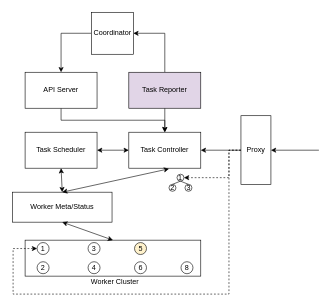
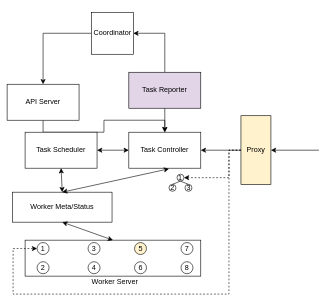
  <mxCell id="0" />
  <mxCell id="1" parent="0" />
  <mxCell id="2" style="edgeStyle=orthogonalEdgeStyle;rounded=0;orthogonalLoop=1;jettySize=auto;html=1;exitX=0.5;exitY=1;exitDx=0;exitDy=0;" edge="1" parent="1" source="3" target="8"><mxGeometry relative="1" as="geometry" /></mxCell>
- <mxCell id="3" value="API Server" style="rounded=0;whiteSpace=wrap;html=1;" vertex="1" parent="1"><mxGeometry x="41" y="120" width="120" height="60" as="geometry" /></mxCell>
+ <mxCell id="3" value="API Server" style="rounded=0;whiteSpace=wrap;html=1;" vertex="1" parent="1"><mxGeometry x="11" y="140" width="120" height="60" as="geometry" /></mxCell>
  <mxCell id="4" style="edgeStyle=orthogonalEdgeStyle;rounded=0;orthogonalLoop=1;jettySize=auto;html=1;exitX=0.5;exitY=1;exitDx=0;exitDy=0;entryX=0.5;entryY=0;entryDx=0;entryDy=0;" edge="1" parent="1" source="6" target="8"><mxGeometry relative="1" as="geometry" /></mxCell>
  <mxCell id="5" style="edgeStyle=orthogonalEdgeStyle;rounded=0;orthogonalLoop=1;jettySize=auto;html=1;exitX=0.5;exitY=0;exitDx=0;exitDy=0;entryX=1;entryY=0.5;entryDx=0;entryDy=0;strokeColor=#000000;" edge="1" parent="1" source="6" target="30"><mxGeometry relative="1" as="geometry" /></mxCell>
  <mxCell id="6" value="Task Reporter" style="rounded=0;whiteSpace=wrap;html=1;fillColor=#e1d5e7;" vertex="1" parent="1"><mxGeometry x="214" y="120" width="120" height="60" as="geometry" /></mxCell>
  <mxCell id="7" value="Task Scheduler" style="rounded=0;whiteSpace=wrap;html=1;" vertex="1" parent="1"><mxGeometry x="41" y="220" width="120" height="60" as="geometry" /></mxCell>
  <mxCell id="8" value="Task Controller" style="rounded=0;whiteSpace=wrap;html=1;" vertex="1" parent="1"><mxGeometry x="214" y="220" width="120" height="60" as="geometry" /></mxCell>
  <mxCell id="9" value="Worker Meta/Status" style="rounded=0;whiteSpace=wrap;html=1;" vertex="1" parent="1"><mxGeometry x="20" y="320" width="166" height="50" as="geometry" /></mxCell>
  <mxCell id="10" value="" style="rounded=0;whiteSpace=wrap;html=1;" vertex="1" parent="1"><mxGeometry x="41" y="400" width="293" height="60" as="geometry" /></mxCell>
  <mxCell id="11" value="1" style="ellipse;whiteSpace=wrap;html=1;aspect=fixed;" vertex="1" parent="1"><mxGeometry x="61" y="404" width="20" height="20" as="geometry" /></mxCell>
  <mxCell id="12" value="3" style="ellipse;whiteSpace=wrap;html=1;aspect=fixed;" vertex="1" parent="1"><mxGeometry x="146" y="404" width="20" height="20" as="geometry" /></mxCell>
  <mxCell id="13" value="5" style="ellipse;whiteSpace=wrap;html=1;aspect=fixed;fillColor=#fff2cc;" vertex="1" parent="1"><mxGeometry x="223.5" y="404" width="20" height="20" as="geometry" /></mxCell>
+ <mxCell id="14" value="7" style="ellipse;whiteSpace=wrap;html=1;aspect=fixed;" vertex="1" parent="1"><mxGeometry x="301" y="404" width="20" height="20" as="geometry" /></mxCell>
  <mxCell id="15" value="2" style="ellipse;whiteSpace=wrap;html=1;aspect=fixed;" vertex="1" parent="1"><mxGeometry x="61" y="436" width="20" height="20" as="geometry" /></mxCell>
  <mxCell id="16" value="4" style="ellipse;whiteSpace=wrap;html=1;aspect=fixed;" vertex="1" parent="1"><mxGeometry x="146" y="436" width="20" height="20" as="geometry" /></mxCell>
  <mxCell id="17" value="6" style="ellipse;whiteSpace=wrap;html=1;aspect=fixed;" vertex="1" parent="1"><mxGeometry x="223.5" y="436" width="20" height="20" as="geometry" /></mxCell>
  <mxCell id="18" value="8" style="ellipse;whiteSpace=wrap;html=1;aspect=fixed;" vertex="1" parent="1"><mxGeometry x="301" y="436" width="20" height="20" as="geometry" /></mxCell>
- <mxCell id="19" value="Worker Cluster" style="text;html=1;strokeColor=none;fillColor=none;align=center;verticalAlign=middle;whiteSpace=wrap;rounded=0;" vertex="1" parent="1"><mxGeometry x="146" y="460" width="90" height="20" as="geometry" /></mxCell>
+ <mxCell id="19" value="Worker Server" style="text;html=1;strokeColor=none;fillColor=none;align=center;verticalAlign=middle;whiteSpace=wrap;rounded=0;" vertex="1" parent="1"><mxGeometry x="146" y="460" width="90" height="20" as="geometry" /></mxCell>
  <mxCell id="20" value="" style="endArrow=classic;startArrow=classic;html=1;entryX=0.5;entryY=1;entryDx=0;entryDy=0;exitX=0.5;exitY=0;exitDx=0;exitDy=0;" edge="1" parent="1" source="10" target="9"><mxGeometry width="50" height="50" relative="1" as="geometry"><mxPoint x="41" y="550" as="sourcePoint" /><mxPoint x="91" y="500" as="targetPoint" /></mxGeometry></mxCell>
  <mxCell id="21" value="" style="endArrow=classic;startArrow=classic;html=1;entryX=0.5;entryY=1;entryDx=0;entryDy=0;exitX=0.5;exitY=0;exitDx=0;exitDy=0;" edge="1" parent="1" source="9" target="7"><mxGeometry width="50" height="50" relative="1" as="geometry"><mxPoint y="360" as="sourcePoint" x="-79" /><mxPoint x="-29" y="310" as="targetPoint" /></mxGeometry></mxCell>
  <mxCell id="22" value="" style="endArrow=classic;startArrow=classic;html=1;entryX=0.558;entryY=1.017;entryDx=0;entryDy=0;exitX=0.5;exitY=0;exitDx=0;exitDy=0;entryPerimeter=0;" edge="1" parent="1" source="9" target="8"><mxGeometry width="50" height="50" relative="1" as="geometry"><mxPoint x="198" y="320" as="sourcePoint" /><mxPoint x="111" y="290" as="targetPoint" /></mxGeometry></mxCell>
  <mxCell id="23" value="" style="endArrow=classic;startArrow=classic;html=1;entryX=0;entryY=0.5;entryDx=0;entryDy=0;exitX=1;exitY=0.5;exitDx=0;exitDy=0;" edge="1" parent="1" source="7" target="8"><mxGeometry width="50" height="50" relative="1" as="geometry"><mxPoint x="-39" y="370" as="sourcePoint" /><mxPoint x="11" y="320" as="targetPoint" /></mxGeometry></mxCell>
  <mxCell id="24" style="edgeStyle=orthogonalEdgeStyle;rounded=0;orthogonalLoop=1;jettySize=auto;html=1;exitX=0;exitY=0.5;exitDx=0;exitDy=0;entryX=1;entryY=0.5;entryDx=0;entryDy=0;startArrow=none;startFill=0;endArrow=classic;endFill=1;strokeColor=#000000;dashed=1;" edge="1" parent="1" source="26" target="32"><mxGeometry relative="1" as="geometry"><Array as="points"><mxPoint x="381" y="250" /><mxPoint x="381" y="296" /></Array></mxGeometry></mxCell>
  <mxCell id="25" style="edgeStyle=orthogonalEdgeStyle;rounded=0;orthogonalLoop=1;jettySize=auto;html=1;exitX=0;exitY=0.5;exitDx=0;exitDy=0;entryX=0;entryY=0.5;entryDx=0;entryDy=0;startArrow=none;startFill=0;endArrow=classic;endFill=1;strokeColor=#000000;dashed=1;" edge="1" parent="1" source="26" target="11"><mxGeometry relative="1" as="geometry"><Array as="points"><mxPoint x="381" y="250" /><mxPoint x="381" y="490" /><mxPoint x="21" y="490" /><mxPoint x="21" y="414" /></Array></mxGeometry></mxCell>
- <mxCell id="26" value="Proxy" style="rounded=0;whiteSpace=wrap;html=1;" vertex="1" parent="1"><mxGeometry x="401" y="192.5" width="50" height="115" as="geometry" /></mxCell>
+ <mxCell id="26" value="Proxy" style="rounded=0;whiteSpace=wrap;html=1;fillColor=#fff2cc;" vertex="1" parent="1"><mxGeometry x="401" y="192.5" width="50" height="115" as="geometry" /></mxCell>
  <mxCell id="27" value="" style="endArrow=classic;html=1;entryX=1;entryY=0.5;entryDx=0;entryDy=0;" edge="1" parent="1" target="26"><mxGeometry width="50" height="50" relative="1" as="geometry"><mxPoint x="531" y="250" as="sourcePoint" /><mxPoint x="81" y="490" as="targetPoint" /></mxGeometry></mxCell>
  <mxCell id="28" value="" style="endArrow=classic;html=1;entryX=1;entryY=0.5;entryDx=0;entryDy=0;exitX=0;exitY=0.5;exitDx=0;exitDy=0;" edge="1" parent="1" source="26" target="8"><mxGeometry width="50" height="50" relative="1" as="geometry"><mxPoint x="41" y="540" as="sourcePoint" /><mxPoint x="91" y="490" as="targetPoint" /></mxGeometry></mxCell>
  <mxCell id="29" style="edgeStyle=orthogonalEdgeStyle;rounded=0;orthogonalLoop=1;jettySize=auto;html=1;exitX=0;exitY=0.5;exitDx=0;exitDy=0;entryX=0.5;entryY=0;entryDx=0;entryDy=0;strokeColor=#000000;" edge="1" parent="1" source="30" target="3"><mxGeometry relative="1" as="geometry" /></mxCell>
  <mxCell id="30" value="Coordinator" style="whiteSpace=wrap;html=1;aspect=fixed;" vertex="1" parent="1"><mxGeometry x="151.5" y="20" width="70" height="70" as="geometry" /></mxCell>
  <mxCell id="31" value="" style="group" vertex="1" connectable="0" parent="1"><mxGeometry x="281" y="290" width="40" height="30" as="geometry" /></mxCell>
  <mxCell id="32" value="1" style="ellipse;whiteSpace=wrap;html=1;aspect=fixed;" vertex="1" parent="31"><mxGeometry x="13.333" width="11.594" height="11.594" as="geometry" /></mxCell>
  <mxCell id="33" value="2" style="ellipse;whiteSpace=wrap;html=1;aspect=fixed;" vertex="1" parent="31"><mxGeometry y="16.957" width="11.594" height="11.594" as="geometry" /></mxCell>
  <mxCell id="34" value="3" style="ellipse;whiteSpace=wrap;html=1;aspect=fixed;" vertex="1" parent="31"><mxGeometry x="26.667" y="16.957" width="11.594" height="11.594" as="geometry" /></mxCell>
  <mxCell id="35" value="" style="endArrow=none;startArrow=none;html=1;strokeColor=#000000;entryX=0.5;entryY=1;entryDx=0;entryDy=0;exitX=0.5;exitY=0;exitDx=0;exitDy=0;startFill=0;endFill=0;" edge="1" parent="31" source="33" target="32"><mxGeometry width="50" height="50" relative="1" as="geometry"><mxPoint x="-26.667" y="39.13" as="sourcePoint" /><mxPoint x="6.667" y="6.522" as="targetPoint" /></mxGeometry></mxCell>
  <mxCell id="36" value="" style="endArrow=none;startArrow=none;html=1;strokeColor=#000000;entryX=0.5;entryY=1;entryDx=0;entryDy=0;exitX=0.5;exitY=0;exitDx=0;exitDy=0;startFill=0;endFill=0;" edge="1" parent="31" source="34" target="32"><mxGeometry width="50" height="50" relative="1" as="geometry"><mxPoint x="13.333" y="23.478" as="sourcePoint" /><mxPoint x="26.667" y="19.565" as="targetPoint" /></mxGeometry></mxCell>
